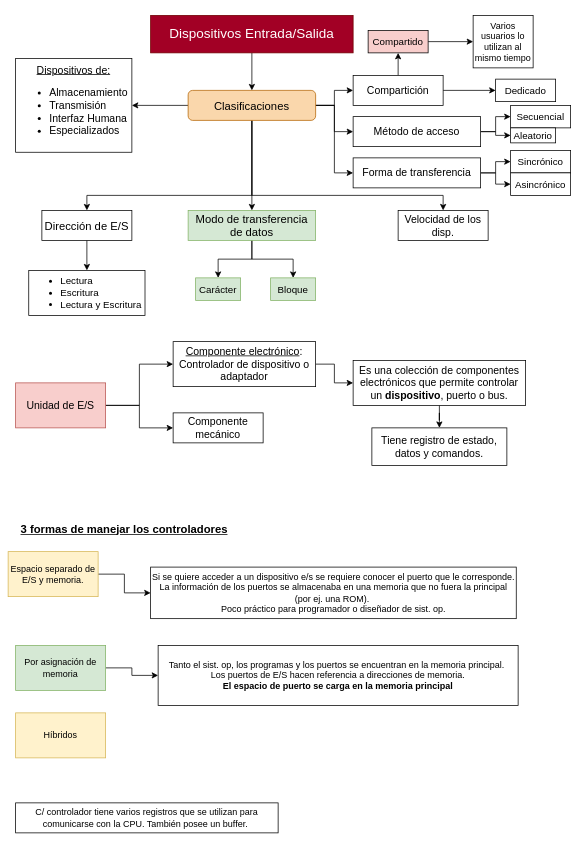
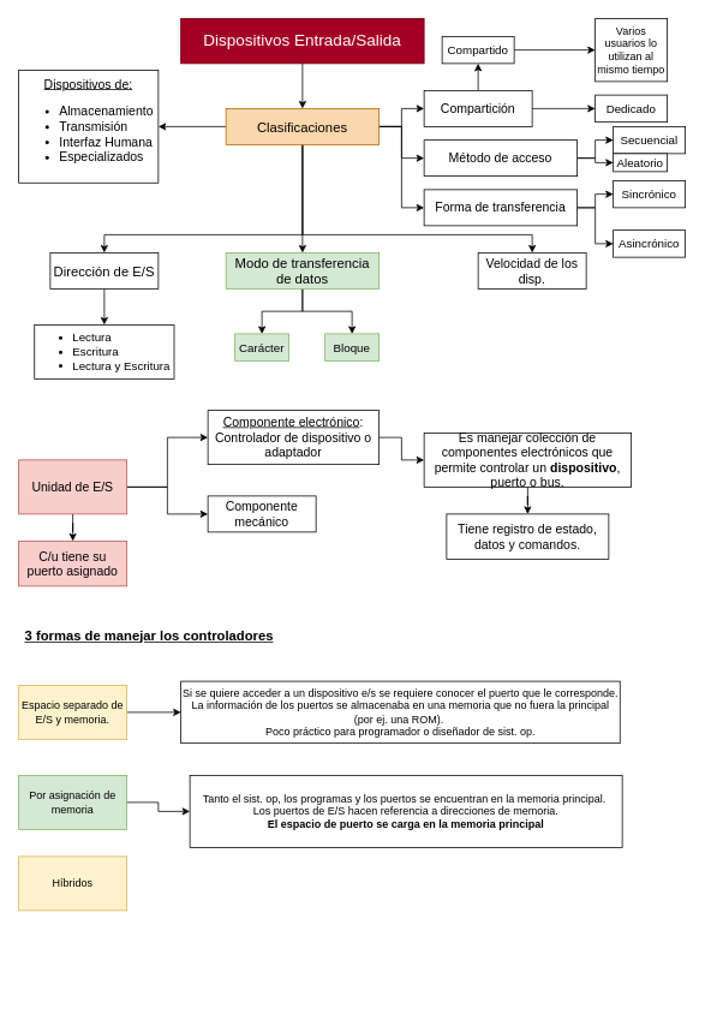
  <mxCell id="0" />
  <mxCell id="1" parent="0" />
  <mxCell id="2" style="edgeStyle=orthogonalEdgeStyle;rounded=0;orthogonalLoop=1;jettySize=auto;html=1;exitX=0.5;exitY=1;exitDx=0;exitDy=0;" parent="1" source="3" target="11" edge="1"><mxGeometry relative="1" as="geometry" /></mxCell>
  <mxCell id="3" value="&lt;font style=&quot;font-size: 18px;&quot;&gt;Dispositivos Entrada/Salida&lt;/font&gt;" style="rounded=0;whiteSpace=wrap;html=1;fillColor=#a20025;strokeColor=#6F0000;fontColor=#ffffff;" parent="1" vertex="1"><mxGeometry x="200" y="20" width="270" height="50" as="geometry" /></mxCell>
  <mxCell id="4" style="edgeStyle=orthogonalEdgeStyle;rounded=0;orthogonalLoop=1;jettySize=auto;html=1;exitX=0;exitY=0.5;exitDx=0;exitDy=0;" parent="1" source="11" target="34" edge="1"><mxGeometry relative="1" as="geometry" /></mxCell>
  <mxCell id="5" style="edgeStyle=orthogonalEdgeStyle;rounded=0;orthogonalLoop=1;jettySize=auto;html=1;exitX=1;exitY=0.5;exitDx=0;exitDy=0;entryX=0;entryY=0.5;entryDx=0;entryDy=0;" parent="1" source="11" target="29" edge="1"><mxGeometry relative="1" as="geometry" /></mxCell>
  <mxCell id="6" style="edgeStyle=orthogonalEdgeStyle;rounded=0;orthogonalLoop=1;jettySize=auto;html=1;exitX=1;exitY=0.5;exitDx=0;exitDy=0;entryX=0;entryY=0.5;entryDx=0;entryDy=0;" parent="1" source="11" target="19" edge="1"><mxGeometry relative="1" as="geometry" /></mxCell>
  <mxCell id="7" style="edgeStyle=orthogonalEdgeStyle;rounded=0;orthogonalLoop=1;jettySize=auto;html=1;exitX=1;exitY=0.5;exitDx=0;exitDy=0;entryX=0;entryY=0.5;entryDx=0;entryDy=0;" parent="1" source="11" target="24" edge="1"><mxGeometry relative="1" as="geometry" /></mxCell>
  <mxCell id="8" style="edgeStyle=orthogonalEdgeStyle;rounded=0;orthogonalLoop=1;jettySize=auto;html=1;exitX=0.5;exitY=1;exitDx=0;exitDy=0;entryX=0.5;entryY=0;entryDx=0;entryDy=0;" parent="1" source="11" target="14" edge="1"><mxGeometry relative="1" as="geometry" /></mxCell>
  <mxCell id="9" style="edgeStyle=orthogonalEdgeStyle;rounded=0;orthogonalLoop=1;jettySize=auto;html=1;exitX=0.5;exitY=1;exitDx=0;exitDy=0;entryX=0.5;entryY=0;entryDx=0;entryDy=0;" parent="1" source="11" target="36" edge="1"><mxGeometry relative="1" as="geometry"><Array as="points"><mxPoint x="335" y="260" /><mxPoint x="115" y="260" /></Array></mxGeometry></mxCell>
  <mxCell id="10" style="edgeStyle=orthogonalEdgeStyle;rounded=0;orthogonalLoop=1;jettySize=auto;html=1;exitX=0.5;exitY=1;exitDx=0;exitDy=0;entryX=0.5;entryY=0;entryDx=0;entryDy=0;" parent="1" source="11" target="38" edge="1"><mxGeometry relative="1" as="geometry"><Array as="points"><mxPoint x="335" y="260" /><mxPoint x="590" y="260" /></Array></mxGeometry></mxCell>
- <mxCell id="11" value="&lt;font style=&quot;font-size: 15px;&quot;&gt;Clasificaciones&lt;/font&gt;" style="whiteSpace=wrap;html=1;fillColor=#fad7ac;strokeColor=#b46504;rounded=1;" parent="1" vertex="1"><mxGeometry x="250" y="120" width="170" height="40" as="geometry" /></mxCell>
+ <mxCell id="11" value="&lt;font style=&quot;font-size: 15px;&quot;&gt;Clasificaciones&lt;/font&gt;" style="rounded=0;whiteSpace=wrap;html=1;fillColor=#fad7ac;strokeColor=#b46504;" parent="1" vertex="1"><mxGeometry x="250" y="120" width="170" height="40" as="geometry" /></mxCell>
  <mxCell id="12" style="edgeStyle=orthogonalEdgeStyle;rounded=0;orthogonalLoop=1;jettySize=auto;html=1;exitX=0.5;exitY=1;exitDx=0;exitDy=0;" parent="1" source="14" target="15" edge="1"><mxGeometry relative="1" as="geometry" /></mxCell>
  <mxCell id="13" style="edgeStyle=orthogonalEdgeStyle;rounded=0;orthogonalLoop=1;jettySize=auto;html=1;exitX=0.5;exitY=1;exitDx=0;exitDy=0;entryX=0.5;entryY=0;entryDx=0;entryDy=0;" parent="1" source="14" target="16" edge="1"><mxGeometry relative="1" as="geometry" /></mxCell>
  <mxCell id="14" value="&lt;font style=&quot;font-size: 15px;&quot;&gt;Modo de transferencia de datos&lt;/font&gt;" style="rounded=0;whiteSpace=wrap;html=1;fillColor=#d5e8d4;strokeColor=#82b366;" parent="1" vertex="1"><mxGeometry x="250" y="280" width="170" height="40" as="geometry" /></mxCell>
  <mxCell id="15" value="&lt;font style=&quot;font-size: 13px;&quot;&gt;Carácter&lt;/font&gt;" style="rounded=0;whiteSpace=wrap;html=1;fillColor=#d5e8d4;strokeColor=#82b366;" parent="1" vertex="1"><mxGeometry x="260" y="370" width="60" height="30" as="geometry" /></mxCell>
  <mxCell id="16" value="&lt;font style=&quot;font-size: 13px;&quot;&gt;Bloque&lt;/font&gt;" style="rounded=0;whiteSpace=wrap;html=1;fillColor=#d5e8d4;strokeColor=#82b366;" parent="1" vertex="1"><mxGeometry x="360" y="370" width="60" height="30" as="geometry" /></mxCell>
  <mxCell id="17" style="edgeStyle=orthogonalEdgeStyle;rounded=0;orthogonalLoop=1;jettySize=auto;html=1;exitX=1;exitY=0.5;exitDx=0;exitDy=0;entryX=0;entryY=0.5;entryDx=0;entryDy=0;" parent="1" source="19" target="20" edge="1"><mxGeometry relative="1" as="geometry" /></mxCell>
  <mxCell id="18" style="edgeStyle=orthogonalEdgeStyle;rounded=0;orthogonalLoop=1;jettySize=auto;html=1;exitX=1;exitY=0.5;exitDx=0;exitDy=0;entryX=0;entryY=0.5;entryDx=0;entryDy=0;" parent="1" source="19" target="21" edge="1"><mxGeometry relative="1" as="geometry" /></mxCell>
  <mxCell id="19" value="&lt;font style=&quot;font-size: 14px;&quot;&gt;Método de acceso&lt;/font&gt;" style="rounded=0;whiteSpace=wrap;html=1;" parent="1" vertex="1"><mxGeometry x="470" y="155" width="170" height="40" as="geometry" /></mxCell>
  <mxCell id="20" value="&lt;font style=&quot;font-size: 13px;&quot;&gt;Secuencial&lt;/font&gt;" style="rounded=0;whiteSpace=wrap;html=1;" parent="1" vertex="1"><mxGeometry x="680" y="140" width="80" height="30" as="geometry" /></mxCell>
  <mxCell id="21" value="&lt;font style=&quot;font-size: 13px;&quot;&gt;Aleatorio&lt;/font&gt;" style="rounded=0;whiteSpace=wrap;html=1;" parent="1" vertex="1"><mxGeometry x="680" y="170" width="60" height="20" as="geometry" /></mxCell>
  <mxCell id="22" style="edgeStyle=orthogonalEdgeStyle;rounded=0;orthogonalLoop=1;jettySize=auto;html=1;exitX=1;exitY=0.5;exitDx=0;exitDy=0;entryX=0;entryY=0.5;entryDx=0;entryDy=0;" parent="1" source="24" target="25" edge="1"><mxGeometry relative="1" as="geometry" /></mxCell>
  <mxCell id="23" style="edgeStyle=orthogonalEdgeStyle;rounded=0;orthogonalLoop=1;jettySize=auto;html=1;exitX=1;exitY=0.5;exitDx=0;exitDy=0;entryX=0;entryY=0.5;entryDx=0;entryDy=0;" parent="1" source="24" target="26" edge="1"><mxGeometry relative="1" as="geometry" /></mxCell>
  <mxCell id="24" value="&lt;font style=&quot;font-size: 14px;&quot;&gt;Forma de transferencia&lt;/font&gt;" style="rounded=0;whiteSpace=wrap;html=1;" parent="1" vertex="1"><mxGeometry x="470" y="210" width="170" height="40" as="geometry" /></mxCell>
  <mxCell id="25" value="&lt;font style=&quot;font-size: 13px;&quot;&gt;Sincrónico&lt;/font&gt;" style="rounded=0;whiteSpace=wrap;html=1;" parent="1" vertex="1"><mxGeometry x="680" y="200" width="80" height="30" as="geometry" /></mxCell>
- <mxCell id="26" value="&lt;font style=&quot;font-size: 13px;&quot;&gt;Asincrónico&lt;/font&gt;" style="rounded=0;whiteSpace=wrap;html=1;" parent="1" vertex="1"><mxGeometry x="680" y="230" width="80" height="30" as="geometry" /></mxCell>
+ <mxCell id="26" value="&lt;font style=&quot;font-size: 13px;&quot;&gt;Asincrónico&lt;/font&gt;" style="rounded=0;whiteSpace=wrap;html=1;" parent="1" vertex="1"><mxGeometry x="680" y="255" width="80" height="30" as="geometry" /></mxCell>
  <mxCell id="27" style="edgeStyle=orthogonalEdgeStyle;rounded=0;orthogonalLoop=1;jettySize=auto;html=1;exitX=0.5;exitY=0;exitDx=0;exitDy=0;entryX=0.5;entryY=1;entryDx=0;entryDy=0;" parent="1" source="29" target="32" edge="1"><mxGeometry relative="1" as="geometry" /></mxCell>
  <mxCell id="28" style="edgeStyle=orthogonalEdgeStyle;rounded=0;orthogonalLoop=1;jettySize=auto;html=1;exitX=1;exitY=0.5;exitDx=0;exitDy=0;entryX=0;entryY=0.5;entryDx=0;entryDy=0;" parent="1" source="29" target="30" edge="1"><mxGeometry relative="1" as="geometry" /></mxCell>
  <mxCell id="29" value="&lt;font style=&quot;font-size: 14px;&quot;&gt;Compartición&lt;/font&gt;" style="rounded=0;whiteSpace=wrap;html=1;" parent="1" vertex="1"><mxGeometry x="470" y="100" width="120" height="40" as="geometry" /></mxCell>
  <mxCell id="30" value="&lt;font style=&quot;font-size: 13px;&quot;&gt;Dedicado&lt;/font&gt;" style="rounded=0;whiteSpace=wrap;html=1;" parent="1" vertex="1"><mxGeometry x="660" y="105" width="80" height="30" as="geometry" /></mxCell>
  <mxCell id="31" style="edgeStyle=orthogonalEdgeStyle;rounded=0;orthogonalLoop=1;jettySize=auto;html=1;exitX=1;exitY=0.5;exitDx=0;exitDy=0;entryX=0;entryY=0.5;entryDx=0;entryDy=0;" parent="1" source="32" target="33" edge="1"><mxGeometry relative="1" as="geometry" /></mxCell>
- <mxCell id="32" value="&lt;font style=&quot;font-size: 13px;&quot;&gt;Compartido&lt;/font&gt;" style="rounded=0;whiteSpace=wrap;html=1;fillColor=#f8cecc;" parent="1" vertex="1"><mxGeometry x="490" y="40" width="80" height="30" as="geometry" /></mxCell>
- <mxCell id="33" value="&lt;font style=&quot;font-size: 12px;&quot;&gt;Varios usuarios lo utilizan al mismo tiempo&lt;/font&gt;" style="rounded=0;whiteSpace=wrap;html=1;" parent="1" vertex="1"><mxGeometry x="630" y="20" width="80" height="70" as="geometry" /></mxCell>
+ <mxCell id="32" value="&lt;font style=&quot;font-size: 13px;&quot;&gt;Compartido&lt;/font&gt;" style="rounded=0;whiteSpace=wrap;html=1;" parent="1" vertex="1"><mxGeometry x="490" y="40" width="80" height="30" as="geometry" /></mxCell>
+ <mxCell id="33" value="&lt;font style=&quot;font-size: 12px;&quot;&gt;Varios usuarios lo utilizan al mismo tiempo&lt;/font&gt;" style="rounded=0;whiteSpace=wrap;html=1;" parent="1" vertex="1"><mxGeometry x="660" y="20" width="80" height="70" as="geometry" /></mxCell>
  <mxCell id="34" value="&lt;div style=&quot;font-size: 14px;&quot;&gt;&lt;u style=&quot;&quot;&gt;&lt;font style=&quot;font-size: 14px;&quot;&gt;Dispositivos de:&lt;/font&gt;&lt;/u&gt;&lt;/div&gt;&lt;ul style=&quot;font-size: 14px;&quot;&gt;&lt;li style=&quot;text-align: left;&quot;&gt;&lt;font style=&quot;font-size: 14px;&quot;&gt;Almacenamiento&lt;/font&gt;&lt;/li&gt;&lt;li style=&quot;text-align: left;&quot;&gt;&lt;font style=&quot;font-size: 14px;&quot;&gt;Transmisión&amp;nbsp;&lt;/font&gt;&lt;/li&gt;&lt;li style=&quot;text-align: left;&quot;&gt;&lt;font style=&quot;font-size: 14px;&quot;&gt;Interfaz Humana&lt;/font&gt;&lt;/li&gt;&lt;li style=&quot;text-align: left;&quot;&gt;&lt;font style=&quot;font-size: 14px;&quot;&gt;Especializados&lt;/font&gt;&lt;/li&gt;&lt;/ul&gt;" style="rounded=0;whiteSpace=wrap;html=1;" parent="1" vertex="1"><mxGeometry x="20" y="77.5" width="155" height="125" as="geometry" /></mxCell>
  <mxCell id="35" style="edgeStyle=orthogonalEdgeStyle;rounded=0;orthogonalLoop=1;jettySize=auto;html=1;exitX=0.5;exitY=1;exitDx=0;exitDy=0;" parent="1" source="36" target="37" edge="1"><mxGeometry relative="1" as="geometry" /></mxCell>
  <mxCell id="36" value="&lt;font style=&quot;font-size: 15px;&quot;&gt;Dirección de E/S&lt;/font&gt;" style="rounded=0;whiteSpace=wrap;html=1;" parent="1" vertex="1"><mxGeometry x="55" y="280" width="120" height="40" as="geometry" /></mxCell>
  <mxCell id="37" value="&lt;ul style=&quot;font-size: 13px;&quot;&gt;&lt;li&gt;&lt;span style=&quot;&quot;&gt;Lectura&lt;/span&gt;&lt;/li&gt;&lt;li&gt;&lt;span style=&quot;&quot;&gt;Escritura&amp;nbsp;&lt;/span&gt;&lt;/li&gt;&lt;li&gt;&lt;span style=&quot;&quot;&gt;Lectura y Escritura&lt;/span&gt;&lt;/li&gt;&lt;/ul&gt;" style="rounded=0;whiteSpace=wrap;html=1;align=left;" parent="1" vertex="1"><mxGeometry x="37.5" y="360" width="155" height="60" as="geometry" /></mxCell>
  <mxCell id="38" value="&lt;font style=&quot;font-size: 14px;&quot;&gt;Velocidad de los disp.&lt;/font&gt;" style="rounded=0;whiteSpace=wrap;html=1;" parent="1" vertex="1"><mxGeometry x="530" y="280" width="120" height="40" as="geometry" /></mxCell>
  <mxCell id="39" style="edgeStyle=orthogonalEdgeStyle;rounded=0;orthogonalLoop=1;jettySize=auto;html=1;exitX=0.5;exitY=1;exitDx=0;exitDy=0;" parent="1" source="38" target="38" edge="1"><mxGeometry relative="1" as="geometry" /></mxCell>
  <mxCell id="40" style="edgeStyle=orthogonalEdgeStyle;rounded=0;orthogonalLoop=1;jettySize=auto;html=1;exitX=1;exitY=0.5;exitDx=0;exitDy=0;" parent="1" source="43" target="45" edge="1"><mxGeometry relative="1" as="geometry" /></mxCell>
  <mxCell id="41" style="edgeStyle=orthogonalEdgeStyle;rounded=0;orthogonalLoop=1;jettySize=auto;html=1;exitX=1;exitY=0.5;exitDx=0;exitDy=0;" parent="1" source="43" target="46" edge="1"><mxGeometry relative="1" as="geometry" /></mxCell>
+ <mxCell id="42" style="edgeStyle=orthogonalEdgeStyle;rounded=0;orthogonalLoop=1;jettySize=auto;html=1;exitX=0.5;exitY=1;exitDx=0;exitDy=0;" edge="1" parent="1" source="43" target="51"><mxGeometry relative="1" as="geometry" /></mxCell>
  <mxCell id="43" value="&lt;font style=&quot;font-size: 14px;&quot;&gt;Unidad de E/S&lt;/font&gt;" style="rounded=0;whiteSpace=wrap;html=1;fillColor=#f8cecc;strokeColor=#b85450;" parent="1" vertex="1"><mxGeometry x="20" y="510" width="120" height="60" as="geometry" /></mxCell>
  <mxCell id="44" style="edgeStyle=orthogonalEdgeStyle;rounded=0;orthogonalLoop=1;jettySize=auto;html=1;exitX=1;exitY=0.5;exitDx=0;exitDy=0;" edge="1" parent="1" source="45" target="48"><mxGeometry relative="1" as="geometry" /></mxCell>
  <mxCell id="45" value="&lt;font style=&quot;font-size: 14px;&quot;&gt;&lt;u&gt;Componente electrónico&lt;/u&gt;: Controlador de dispositivo o adaptador&lt;/font&gt;" style="rounded=0;whiteSpace=wrap;html=1;" parent="1" vertex="1"><mxGeometry x="230" y="455" width="190" height="60" as="geometry" /></mxCell>
  <mxCell id="46" value="&lt;font style=&quot;font-size: 14px;&quot;&gt;Componente mecánico&lt;/font&gt;" style="rounded=0;whiteSpace=wrap;html=1;" parent="1" vertex="1"><mxGeometry x="230" y="550" width="120" height="40" as="geometry" /></mxCell>
  <mxCell id="47" style="edgeStyle=orthogonalEdgeStyle;rounded=0;orthogonalLoop=1;jettySize=auto;html=1;exitX=0.5;exitY=1;exitDx=0;exitDy=0;" edge="1" parent="1" source="48" target="49"><mxGeometry relative="1" as="geometry" /></mxCell>
- <mxCell id="48" value="&lt;span style=&quot;font-size: 14px;&quot;&gt;Es una colección de componentes electrónicos que permite controlar un &lt;b&gt;dispositivo&lt;/b&gt;, puerto o bus.&lt;/span&gt;" style="rounded=0;whiteSpace=wrap;html=1;" vertex="1" parent="1"><mxGeometry x="470" y="480" width="230" height="60" as="geometry" /></mxCell>
+ <mxCell id="48" value="&lt;span style=&quot;font-size: 14px;&quot;&gt;Es manejar colección de componentes electrónicos que permite controlar un &lt;b&gt;dispositivo&lt;/b&gt;, puerto o bus.&lt;/span&gt;" style="rounded=0;whiteSpace=wrap;html=1;" vertex="1" parent="1"><mxGeometry x="470" y="480" width="230" height="60" as="geometry" /></mxCell>
  <mxCell id="49" value="&lt;span style=&quot;font-size: 14px;&quot;&gt;Tiene registro de estado, datos y comandos.&lt;/span&gt;" style="rounded=0;whiteSpace=wrap;html=1;" vertex="1" parent="1"><mxGeometry x="495" y="570" width="180" height="50" as="geometry" /></mxCell>
  <mxCell id="50" value="3 formas de &lt;font style=&quot;font-size: 15px;&quot;&gt;manejar los controladores&lt;/font&gt;" style="text;html=1;strokeColor=none;fillColor=none;align=center;verticalAlign=middle;whiteSpace=wrap;rounded=0;fontSize=15;fontStyle=5" vertex="1" parent="1"><mxGeometry x="20" y="690" width="290" height="30" as="geometry" /></mxCell>
+ <mxCell id="51" value="&lt;font style=&quot;font-size: 14px;&quot;&gt;C/u tiene su puerto asignado&lt;/font&gt;" style="rounded=0;whiteSpace=wrap;html=1;fillColor=#f8cecc;strokeColor=#b85450;" vertex="1" parent="1"><mxGeometry x="20" y="600" width="120" height="50" as="geometry" /></mxCell>
  <mxCell id="52" style="edgeStyle=orthogonalEdgeStyle;rounded=0;orthogonalLoop=1;jettySize=auto;html=1;exitX=1;exitY=0.5;exitDx=0;exitDy=0;" edge="1" parent="1" source="53" target="59"><mxGeometry relative="1" as="geometry" /></mxCell>
  <mxCell id="53" value="Por asignación de memoria" style="rounded=0;whiteSpace=wrap;html=1;fillColor=#d5e8d4;strokeColor=#82b366;" vertex="1" parent="1"><mxGeometry x="20" y="860" width="120" height="60" as="geometry" /></mxCell>
  <mxCell id="54" style="edgeStyle=orthogonalEdgeStyle;rounded=0;orthogonalLoop=1;jettySize=auto;html=1;exitX=1;exitY=0.5;exitDx=0;exitDy=0;entryX=0;entryY=0.5;entryDx=0;entryDy=0;" edge="1" parent="1" source="55" target="57"><mxGeometry relative="1" as="geometry" /></mxCell>
- <mxCell id="55" value="Espacio separado de E/S y memoria." style="rounded=0;whiteSpace=wrap;html=1;fillColor=#fff2cc;strokeColor=#d6b656;" vertex="1" parent="1"><mxGeometry x="10" y="735" width="120" height="60" as="geometry" /></mxCell>
+ <mxCell id="55" value="Espacio separado de E/S y memoria." style="rounded=0;whiteSpace=wrap;html=1;fillColor=#fff2cc;strokeColor=#d6b656;" vertex="1" parent="1"><mxGeometry x="20" y="760" width="120" height="60" as="geometry" /></mxCell>
  <mxCell id="56" value="Híbridos" style="rounded=0;whiteSpace=wrap;html=1;fillColor=#fff2cc;strokeColor=#d6b656;" vertex="1" parent="1"><mxGeometry x="20" y="950" width="120" height="60" as="geometry" /></mxCell>
  <mxCell id="57" value="Si se quiere acceder a un dispositivo e/s se requiere conocer el puerto que le corresponde. La información de los puertos se almacenaba en una memoria que no fuera la principal (por ej. una ROM).&amp;nbsp;&lt;br&gt;Poco práctico para programador o diseñador de sist. op." style="text;html=1;align=center;verticalAlign=middle;whiteSpace=wrap;rounded=0;strokeColor=default;" vertex="1" parent="1"><mxGeometry x="200" y="755.62" width="487.5" height="68.75" as="geometry" /></mxCell>
- <mxCell id="58" value="C/ controlador tiene varios registros que se utilizan para comunicarse con la CPU. También posee un buffer.&amp;nbsp;" style="text;html=1;align=center;verticalAlign=middle;whiteSpace=wrap;rounded=0;strokeColor=default;" vertex="1" parent="1"><mxGeometry x="20" y="1070" width="350" height="40" as="geometry" /></mxCell>
  <mxCell id="59" value="Tanto el sist. op, los programas y los puertos se encuentran en la memoria principal.&amp;nbsp;&lt;br&gt;Los puertos de E/S hacen referencia a direcciones de memoria.&lt;br&gt;&lt;b&gt;El espacio de puerto se carga en la memoria principal&lt;/b&gt;" style="rounded=0;whiteSpace=wrap;html=1;" vertex="1" parent="1"><mxGeometry x="210" y="860" width="480" height="80" as="geometry" /></mxCell>
